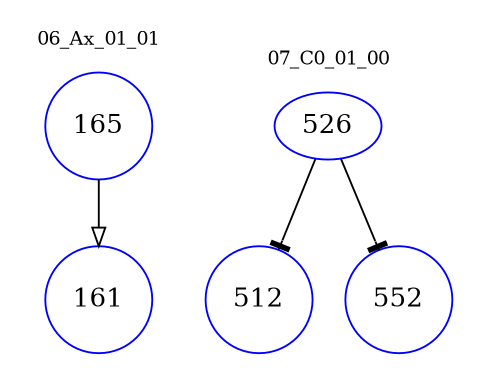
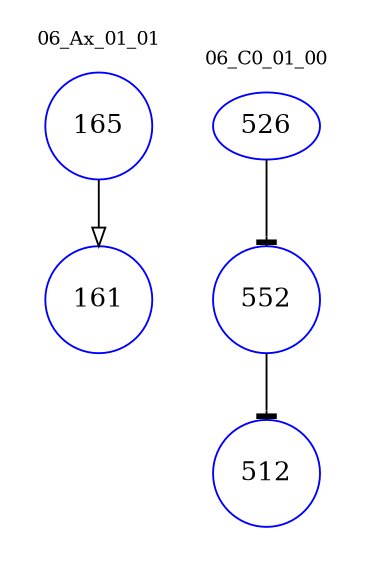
  digraph {
    node [color=blue shape=circle]
    edge [arrowhead=tee color=black]
    n1 [label=165]
    n2 [label=161]
    n3 [label=526 shape=ellipse]
    n4 [label=512]
    n5 [label=552]
    subgraph cluster_1 {
      color=white
      fontsize=10
      label="06_Ax_01_01"
      n1
      n2
    }
    subgraph cluster_2 {
      color=white
      fontsize=10
-     label="07_C0_01_00"
+     label="06_C0_01_00"
      n3
      n4
      n5
    }
    n1 -> n2 [arrowhead=onormal]
-   n3 -> n4
+   n5 -> n4
    n3 -> n5
  }
